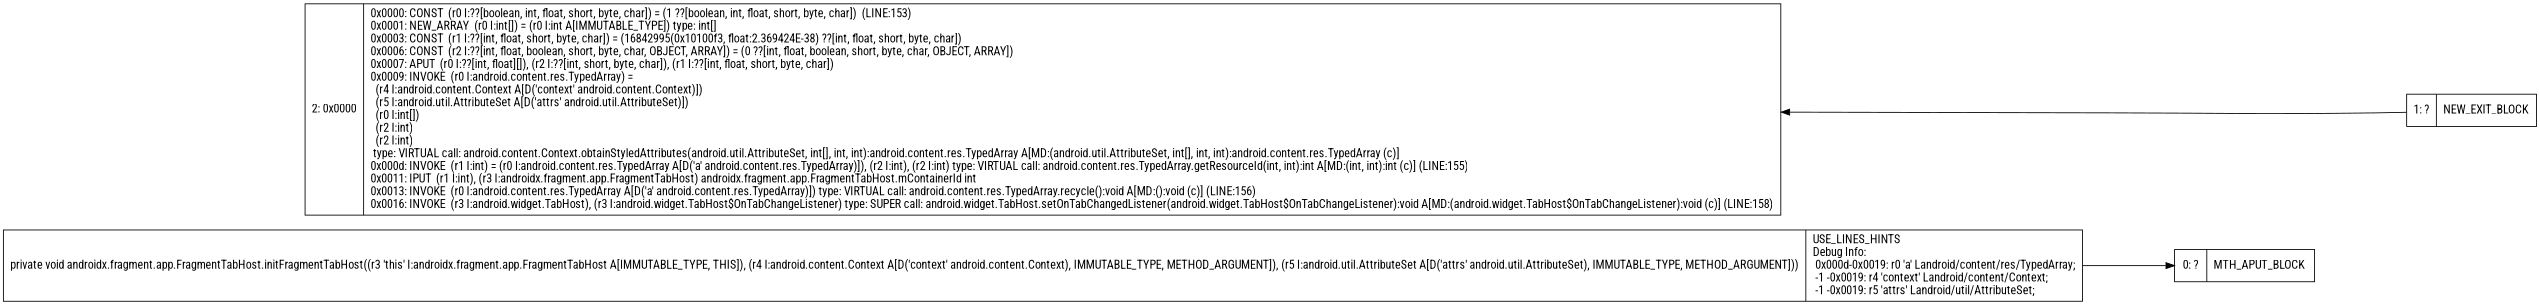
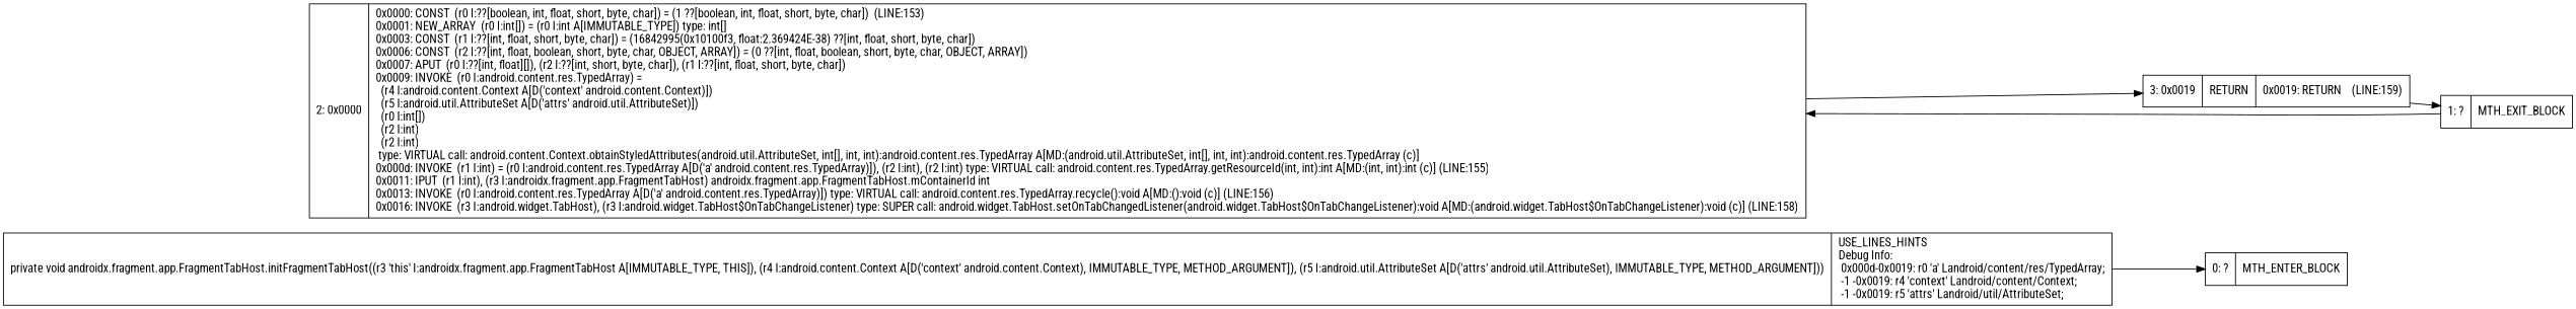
  digraph {
    fontname="Roboto Condensed"
    rankdir=LR
    node [fontname="Roboto Condensed" shape=record]
    edge [fontname="Roboto Condensed"]
-   n1 [label="{0\:\ ?|MTH_APUT_BLOCK\l}"]
+   n1 [label="{0\:\ ?|MTH_ENTER_BLOCK\l}"]
    n2 [label="{2\:\ 0x0000|0x0000: CONST  (r0 I:??[boolean, int, float, short, byte, char]) = (1 ??[boolean, int, float, short, byte, char])  (LINE:153)\l0x0001: NEW_ARRAY  (r0 I:int[]) = (r0 I:int A[IMMUTABLE_TYPE]) type: int[] \l0x0003: CONST  (r1 I:??[int, float, short, byte, char]) = (16842995(0x10100f3, float:2.369424E\-38) ??[int, float, short, byte, char]) \l0x0006: CONST  (r2 I:??[int, float, boolean, short, byte, char, OBJECT, ARRAY]) = (0 ??[int, float, boolean, short, byte, char, OBJECT, ARRAY]) \l0x0007: APUT  (r0 I:??[int, float][]), (r2 I:??[int, short, byte, char]), (r1 I:??[int, float, short, byte, char]) \l0x0009: INVOKE  (r0 I:android.content.res.TypedArray) = \l  (r4 I:android.content.Context A[D('context' android.content.Context)])\l  (r5 I:android.util.AttributeSet A[D('attrs' android.util.AttributeSet)])\l  (r0 I:int[])\l  (r2 I:int)\l  (r2 I:int)\l type: VIRTUAL call: android.content.Context.obtainStyledAttributes(android.util.AttributeSet, int[], int, int):android.content.res.TypedArray A[MD:(android.util.AttributeSet, int[], int, int):android.content.res.TypedArray (c)]\l0x000d: INVOKE  (r1 I:int) = (r0 I:android.content.res.TypedArray A[D('a' android.content.res.TypedArray)]), (r2 I:int), (r2 I:int) type: VIRTUAL call: android.content.res.TypedArray.getResourceId(int, int):int A[MD:(int, int):int (c)] (LINE:155)\l0x0011: IPUT  (r1 I:int), (r3 I:androidx.fragment.app.FragmentTabHost) androidx.fragment.app.FragmentTabHost.mContainerId int \l0x0013: INVOKE  (r0 I:android.content.res.TypedArray A[D('a' android.content.res.TypedArray)]) type: VIRTUAL call: android.content.res.TypedArray.recycle():void A[MD:():void (c)] (LINE:156)\l0x0016: INVOKE  (r3 I:android.widget.TabHost), (r3 I:android.widget.TabHost$OnTabChangeListener) type: SUPER call: android.widget.TabHost.setOnTabChangedListener(android.widget.TabHost$OnTabChangeListener):void A[MD:(android.widget.TabHost$OnTabChangeListener):void (c)] (LINE:158)\l}"]
-   n4 [label="{1\:\ ?|NEW_EXIT_BLOCK\l}"]
+   n3 [label="{3\:\ 0x0019|RETURN\l|0x0019: RETURN    (LINE:159)\l}"]
+   n4 [label="{1\:\ ?|MTH_EXIT_BLOCK\l}"]
    n5 [label="{private void androidx.fragment.app.FragmentTabHost.initFragmentTabHost((r3 'this' I:androidx.fragment.app.FragmentTabHost A[IMMUTABLE_TYPE, THIS]), (r4 I:android.content.Context A[D('context' android.content.Context), IMMUTABLE_TYPE, METHOD_ARGUMENT]), (r5 I:android.util.AttributeSet A[D('attrs' android.util.AttributeSet), IMMUTABLE_TYPE, METHOD_ARGUMENT]))  | USE_LINES_HINTS\lDebug Info:\l  0x000d\-0x0019: r0 'a' Landroid\/content\/res\/TypedArray;\l  \-1 \-0x0019: r4 'context' Landroid\/content\/Context;\l  \-1 \-0x0019: r5 'attrs' Landroid\/util\/AttributeSet;\l}"]
+   n2 -> n3
+   n3 -> n4
    n4 -> n2
    n5 -> n1
  }
